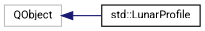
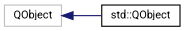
  digraph {
    rankdir=LR
    fontname=Roboto
    node [fillcolor=white fontname=Roboto fontsize=10 shape=record style=filled]
    n1 [color=grey75 height=0.2 label=QObject width=0.4]
-   n2 [color=black height=0.2 label="std::LunarProfile" width=0.4]
+   n2 [color=black height=0.2 label="std::QObject" width=0.4]
    n1 -> n2 [color=midnightblue dir=back fontname=Roboto fontsize=10 labelfontname=Helvetica labelfontsize=10 style=solid]
  }
